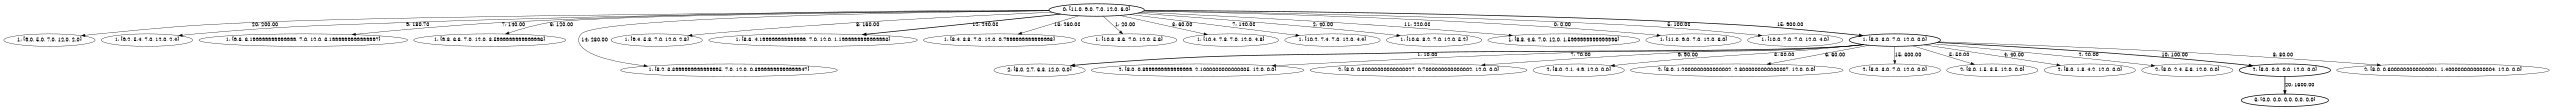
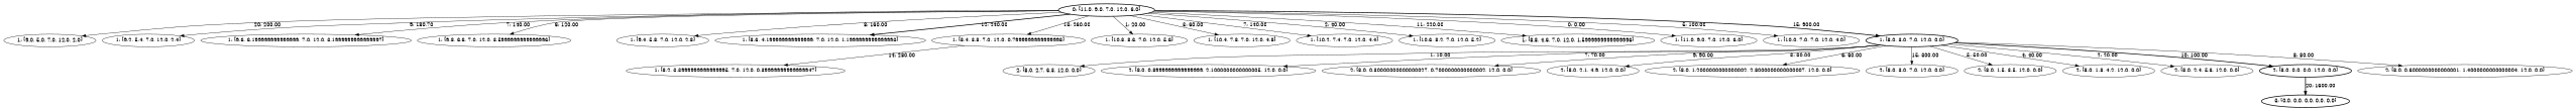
  strict digraph {
    node [style=solid]
    edge [style=solid]
    n1 [label="2; [8.0, 2.7, 6.3, 12.0, 0.0]"]
    n2 [label="2; [8.0, 0.8999999999999999, 2.1000000000000005, 12.0, 0.0]"]
    n3 [label="1; [9.0, 5.0, 7.0, 12.0, 2.0]"]
    n4 [label="3; [0.0, 0.0, 0.0, 0.0, 0.0]" style=bold]
    n5 [label="1; [9.2, 5.4, 7.0, 12.0, 2.4]"]
    n6 [label="1; [9.6, 6.199999999999999, 7.0, 12.0, 3.1999999999999997]"]
    n7 [label="1; [9.8, 6.6, 7.0, 12.0, 3.5999999999999996]"]
    n8 [label="1; [8.2, 3.3999999999999995, 7.0, 12.0, 0.39999999999999947]"]
    n9 [label="2; [8.0, 0.30000000000000027, 0.7000000000000002, 12.0, 0.0]"]
    n10 [label="2; [8.0, 2.1, 4.9, 12.0, 0.0]"]
    n11 [label="2; [8.0, 1.2000000000000002, 2.8000000000000007, 12.0, 0.0]"]
    n12 [label="0; [11.0, 9.0, 7.0, 12.0, 6.0]" style=bold]
    n13 [label="1; [9.4, 5.8, 7.0, 12.0, 2.8]"]
    n14 [label="1; [8.6, 4.199999999999999, 7.0, 12.0, 1.1999999999999993]"]
    n15 [label="1; [8.4, 3.8, 7.0, 12.0, 0.7999999999999998]"]
    n16 [label="1; [10.8, 8.6, 7.0, 12.0, 5.6]"]
    n17 [label="1; [10.4, 7.8, 7.0, 12.0, 4.8]"]
    n18 [label="1; [10.2, 7.4, 7.0, 12.0, 4.4]"]
    n19 [label="1; [10.6, 8.2, 7.0, 12.0, 5.2]"]
    n20 [label="1; [8.8, 4.6, 7.0, 12.0, 1.5999999999999996]"]
    n21 [label="1; [11.0, 9.0, 7.0, 12.0, 6.0]"]
    n22 [label="1; [10.0, 7.0, 7.0, 12.0, 4.0]"]
    n23 [label="1; [8.0, 3.0, 7.0, 12.0, 0.0]" style=bold]
    n24 [label="2; [8.0, 3.0, 7.0, 12.0, 0.0]"]
    n25 [label="2; [8.0, 1.5, 3.5, 12.0, 0.0]"]
    n26 [label="2; [8.0, 1.8, 4.2, 12.0, 0.0]"]
    n27 [label="2; [8.0, 2.4, 5.6, 12.0, 0.0]"]
    n28 [label="2; [8.0, 0.0, 0.0, 12.0, 0.0]" style=bold]
    n29 [label="2; [8.0, 0.6000000000000001, 1.4000000000000004, 12.0, 0.0]"]
    n12 -> n3 [label="20; 200,00"]
    n12 -> n5 [label="9; 180,70"]
    n12 -> n6 [label="7; 140,00"]
    n12 -> n7 [label="6; 120,00"]
-   n12 -> n8 [label="14; 280,00"]
+   n15 -> n8 [label="14; 280,00"]
    n12 -> n13 [label="8; 160,00"]
    n12 -> n14 [label="12; 240,00" style=bold]
    n12 -> n15 [label="13; 260,00"]
    n12 -> n16 [label="1; 20,00"]
    n12 -> n17 [label="3; 60,00"]
    n12 -> n18 [label="7; 140,00"]
    n12 -> n19 [label="2; 40,00"]
    n12 -> n20 [label="11; 220,00"]
    n12 -> n21 [label="0; 0,00"]
    n12 -> n22 [label="5; 100,00"]
    n12 -> n23 [label="15; 900,00" style=bold]
-   n23 -> n1 [label="1; 10,00" style=bold]
+   n23 -> n1 [label="1; 10,00"]
    n23 -> n2 [label="7; 70,00"]
    n23 -> n9 [label="9; 90,00"]
    n23 -> n10 [label="3; 30,00"]
    n23 -> n11 [label="6; 60,00"]
    n23 -> n24 [label="15; 300,00"]
    n23 -> n25 [label="5; 50,00"]
    n23 -> n26 [label="4; 40,00"]
    n23 -> n27 [label="2; 20,00"]
    n23 -> n28 [label="10; 100,00" style=bold]
    n23 -> n29 [label="8; 80,00"]
    n28 -> n4 [label="20; 1600,00" style=bold]
  }
